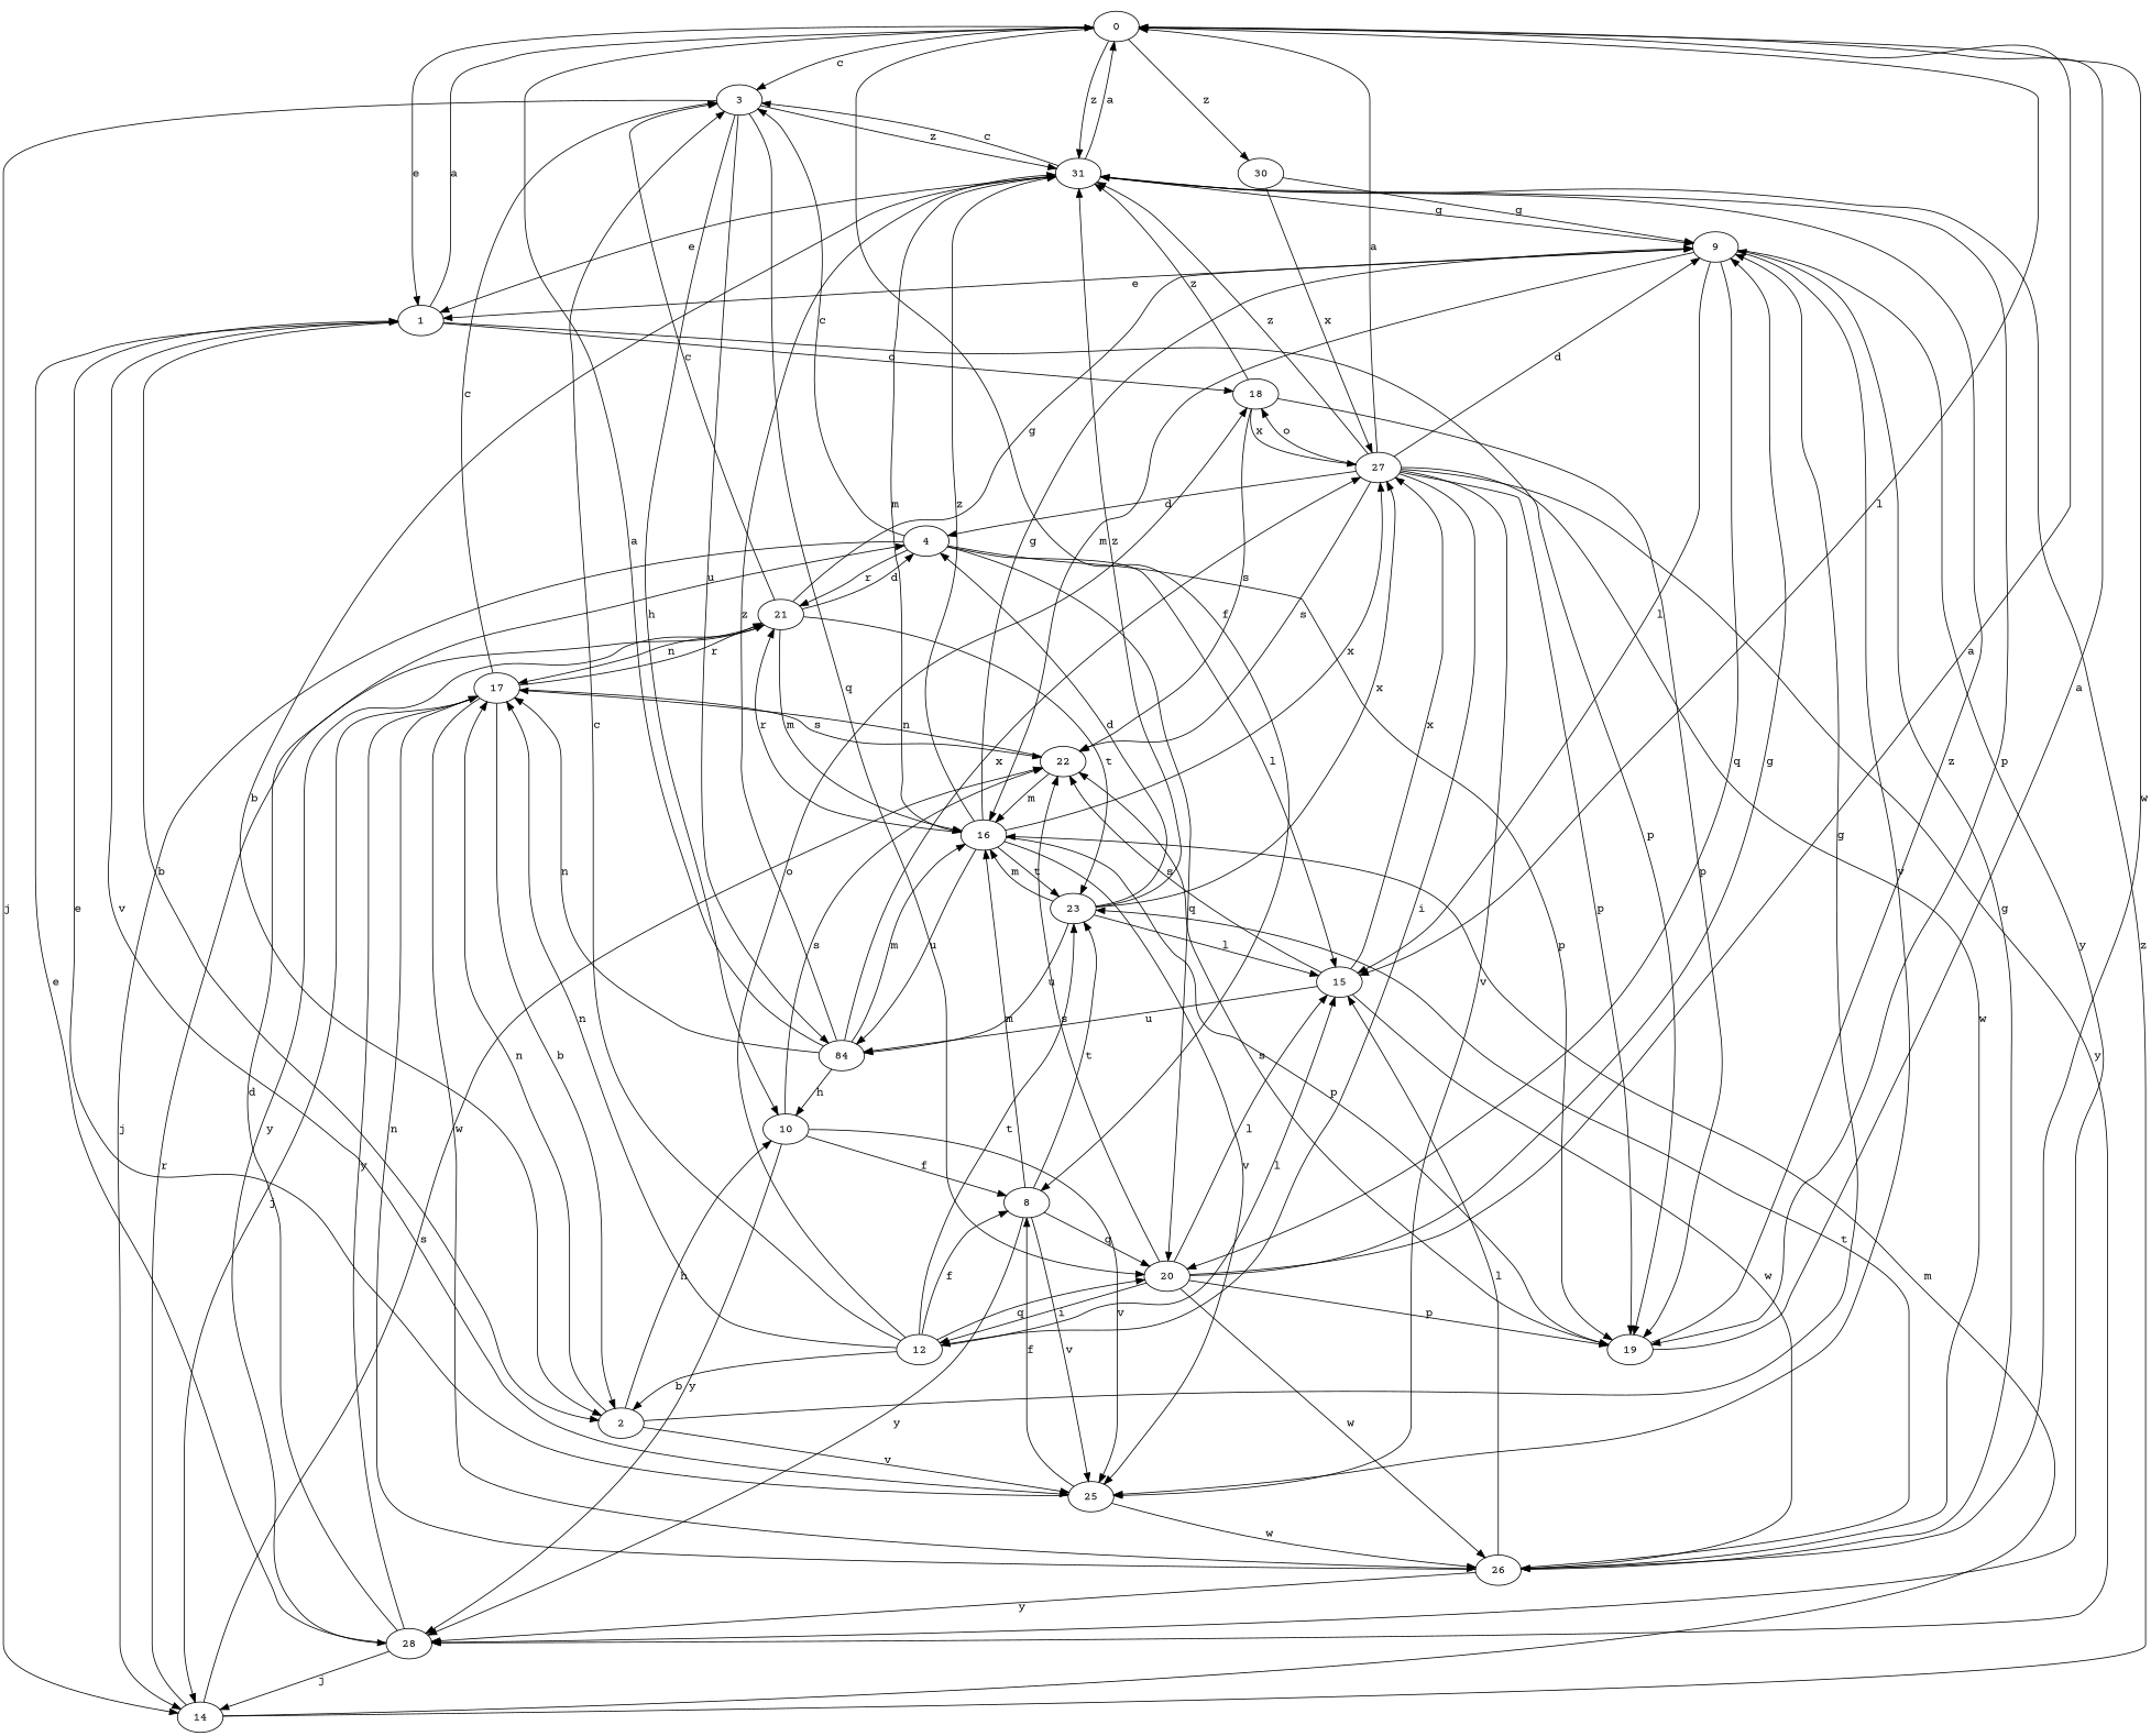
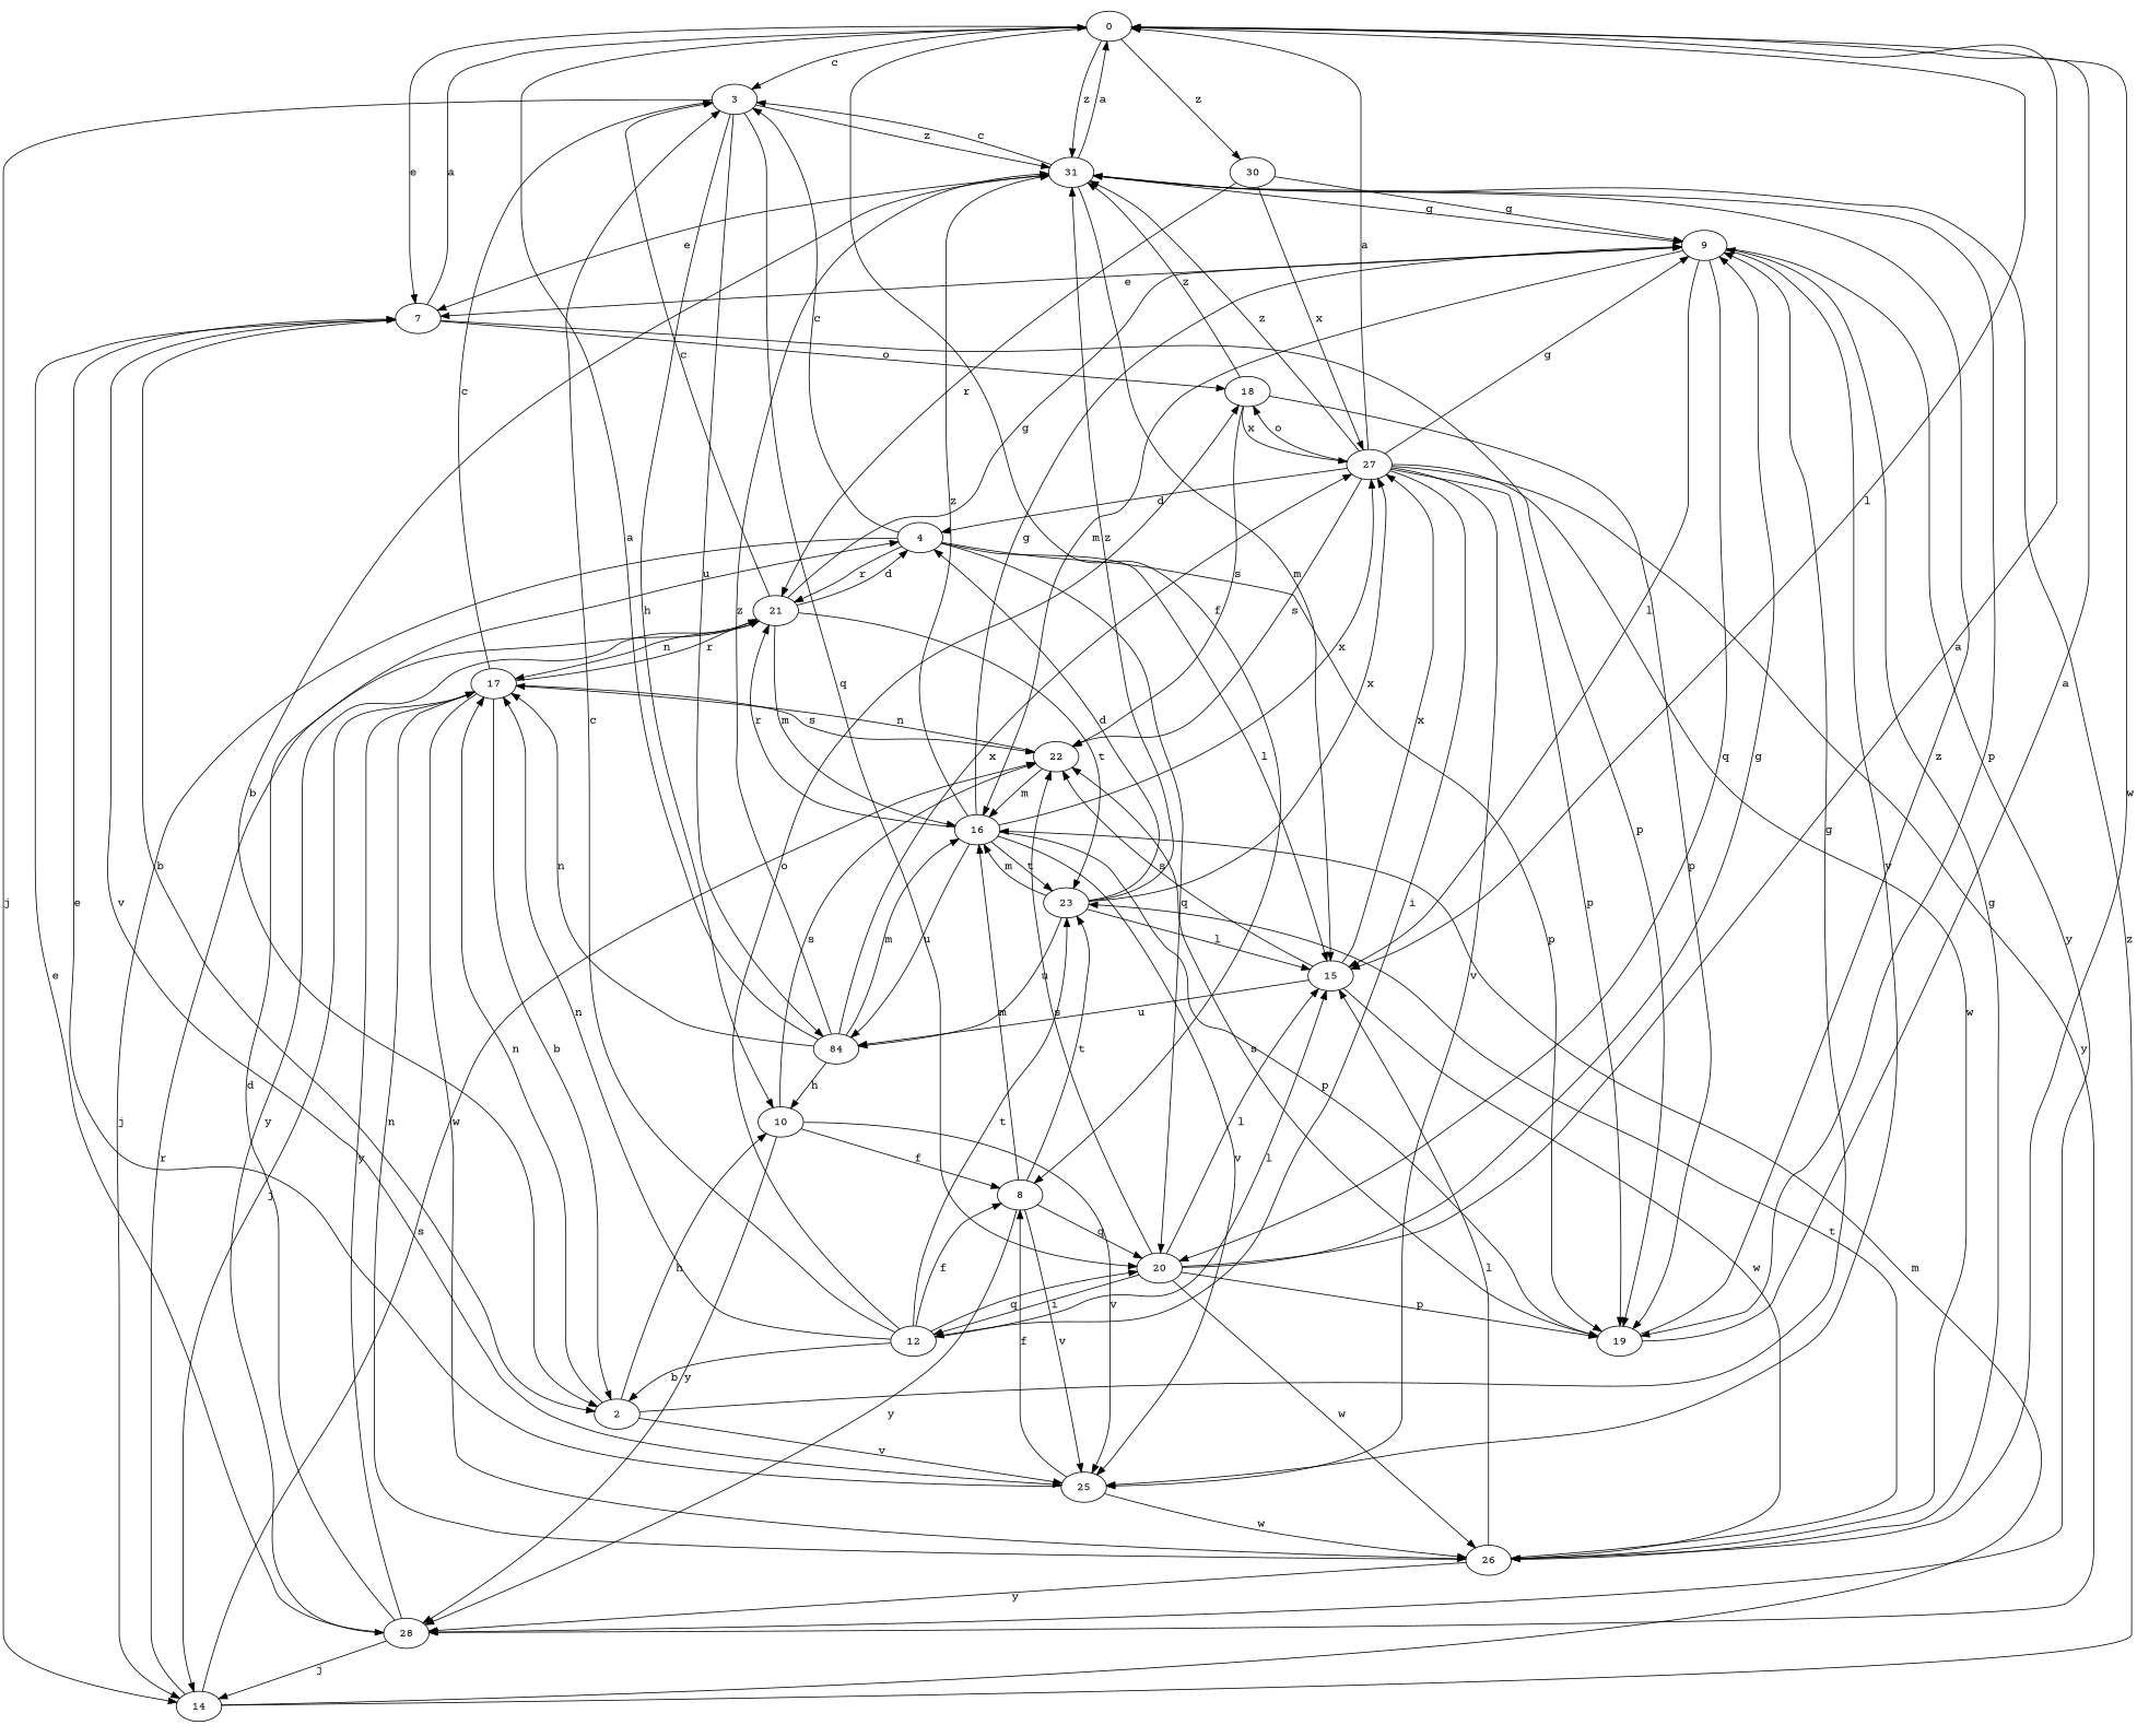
  strict digraph {
    fontname="Courier Prime"
    node [fontname="Courier Prime"]
    edge [fontname="Courier Prime"]
    0
    3
-   7 [label=1]
+   7
    8
    15
    26
    30
    31
    10
    14
    20
    n12 [label=84]
    2
    25
    19
    18
    16
    23
    28
    22
    27
    9
    17
    21
    12
    4
    0 -> 3 [label=c]
    0 -> 7 [label=e]
    0 -> 8 [label=f]
    0 -> 15 [label=l]
    0 -> 26 [label=w]
    0 -> 30 [label=z]
    0 -> 31 [label=z]
    3 -> 31 [label=z]
    3 -> 10 [label=h]
    3 -> 14 [label=j]
    3 -> 20 [label=q]
    3 -> n12 [label=u]
    7 -> 0 [label=a]
    7 -> 2 [label=b]
    7 -> 25 [label=v]
    7 -> 19 [label=p]
    7 -> 18 [label=o]
    8 -> 20 [label=q]
    8 -> 25 [label=v]
    8 -> 16 [label=m]
    8 -> 23 [label=t]
    8 -> 28 [label=y]
    15 -> 26 [label=w]
    15 -> n12 [label=u]
    15 -> 22 [label=s]
    15 -> 27 [label=x]
    26 -> 15 [label=l]
    26 -> 23 [label=t]
    26 -> 28 [label=y]
    26 -> 9 [label=g]
    26 -> 17 [label=n]
    30 -> 27 [label=x]
    30 -> 9 [label=g]
+   30 -> 21 [label=r]
    31 -> 0 [label=a]
    31 -> 3 [label=c]
    31 -> 7 [label=e]
    31 -> 2 [label=b]
    31 -> 19 [label=p]
-   31 -> 16 [label=m]
+   31 -> 15 [label=m]
    31 -> 9 [label=g]
    10 -> 8 [label=f]
    10 -> 25 [label=v]
    10 -> 28 [label=y]
    10 -> 22 [label=s]
    14 -> 31 [label=z]
    14 -> 16 [label=m]
    14 -> 22 [label=s]
    14 -> 21 [label=r]
    20 -> 0 [label=a]
    20 -> 15 [label=l]
    20 -> 26 [label=w]
    20 -> 19 [label=p]
    20 -> 22 [label=s]
    20 -> 9 [label=g]
    20 -> 12 [label=i]
    n12 -> 0 [label=a]
    n12 -> 31 [label=z]
    n12 -> 10 [label=h]
    n12 -> 16 [label=m]
    n12 -> 27 [label=x]
    n12 -> 17 [label=n]
    2 -> 10 [label=h]
    2 -> 25 [label=v]
    2 -> 9 [label=g]
    2 -> 17 [label=n]
    25 -> 7 [label=e]
    25 -> 8 [label=f]
    25 -> 26 [label=w]
    19 -> 0 [label=a]
    19 -> 31 [label=z]
    19 -> 22 [label=s]
    18 -> 31 [label=z]
    18 -> 19 [label=p]
    18 -> 22 [label=s]
    18 -> 27 [label=x]
    16 -> 31 [label=z]
    16 -> n12 [label=u]
    16 -> 25 [label=v]
    16 -> 19 [label=p]
    16 -> 23 [label=t]
    16 -> 27 [label=x]
    16 -> 9 [label=g]
    16 -> 21 [label=r]
    23 -> 15 [label=l]
    23 -> 31 [label=z]
    23 -> n12 [label=u]
    23 -> 16 [label=m]
    23 -> 27 [label=x]
    23 -> 4 [label=d]
    28 -> 7 [label=e]
    28 -> 14 [label=j]
    28 -> 17 [label=y]
    28 -> 4 [label=d]
    22 -> 16 [label=m]
    22 -> 17 [label=n]
    27 -> 0 [label=a]
    27 -> 26 [label=w]
    27 -> 31 [label=z]
    27 -> 25 [label=v]
    27 -> 19 [label=p]
    27 -> 18 [label=o]
    27 -> 28 [label=y]
    27 -> 22 [label=s]
-   27 -> 9 [label=d]
+   27 -> 9 [label=g]
    27 -> 12 [label=i]
    27 -> 4 [label=d]
    9 -> 7 [label=e]
    9 -> 15 [label=l]
    9 -> 20 [label=q]
    9 -> 25 [label=v]
    9 -> 16 [label=m]
    9 -> 28 [label=y]
    17 -> 3 [label=c]
    17 -> 26 [label=w]
    17 -> 14 [label=j]
    17 -> 2 [label=b]
    17 -> 22 [label=s]
    17 -> 21 [label=r]
    21 -> 3 [label=c]
    21 -> 16 [label=m]
    21 -> 23 [label=t]
    21 -> 28 [label=y]
    21 -> 9 [label=g]
    21 -> 17 [label=n]
    21 -> 4 [label=d]
    12 -> 3 [label=c]
    12 -> 8 [label=f]
    12 -> 15 [label=l]
    12 -> 20 [label=q]
    12 -> 2 [label=b]
    12 -> 18 [label=o]
    12 -> 23 [label=t]
    12 -> 17 [label=n]
    4 -> 3 [label=c]
    4 -> 15 [label=l]
    4 -> 14 [label=j]
    4 -> 20 [label=q]
    4 -> 19 [label=p]
    4 -> 21 [label=r]
  }
